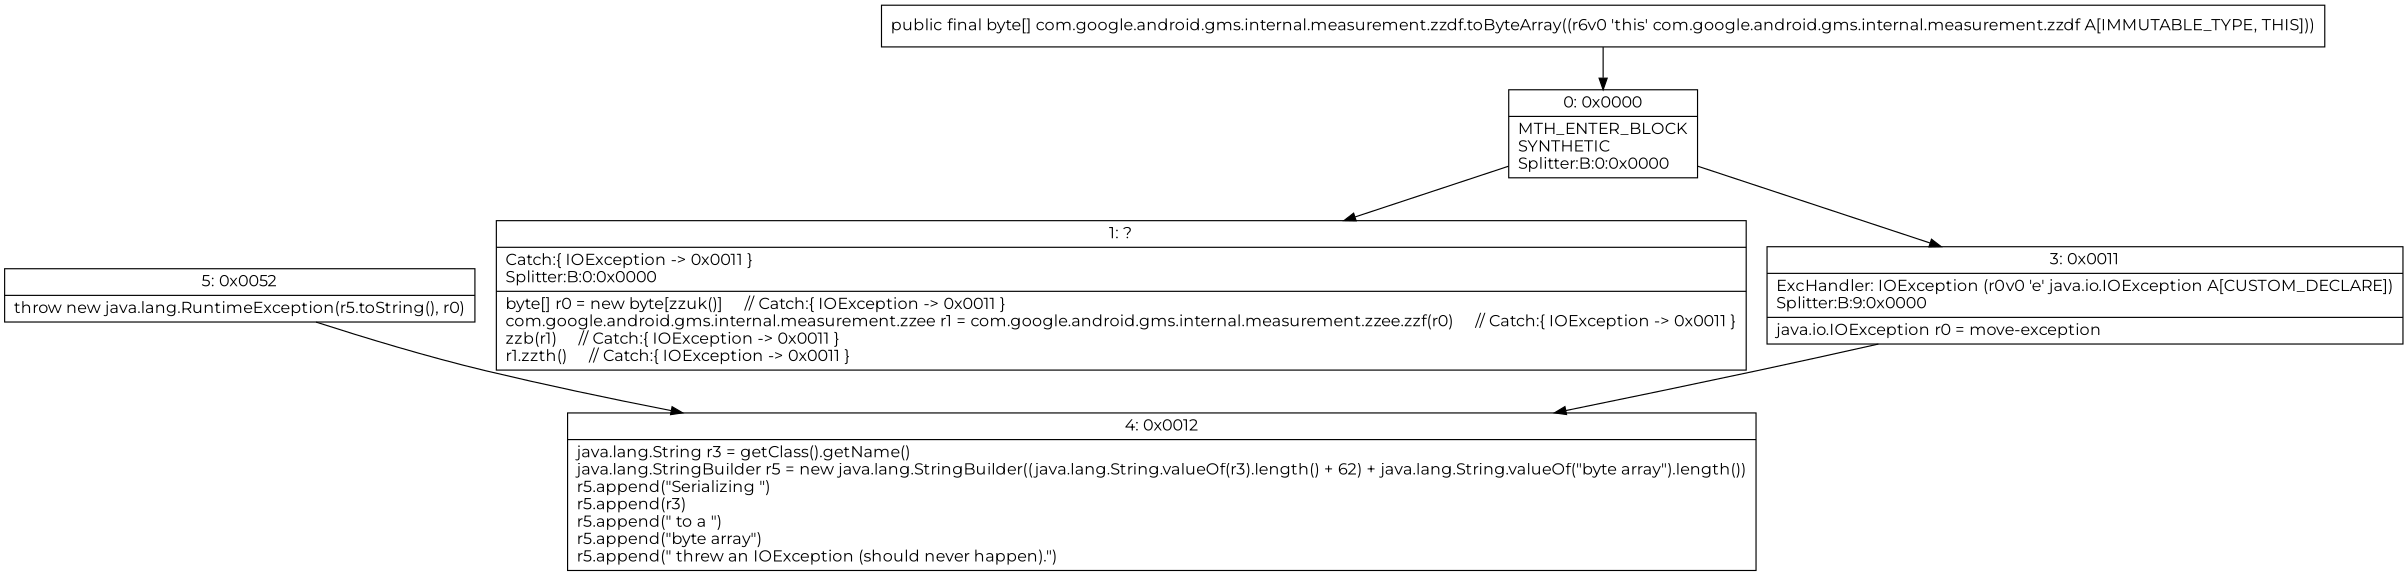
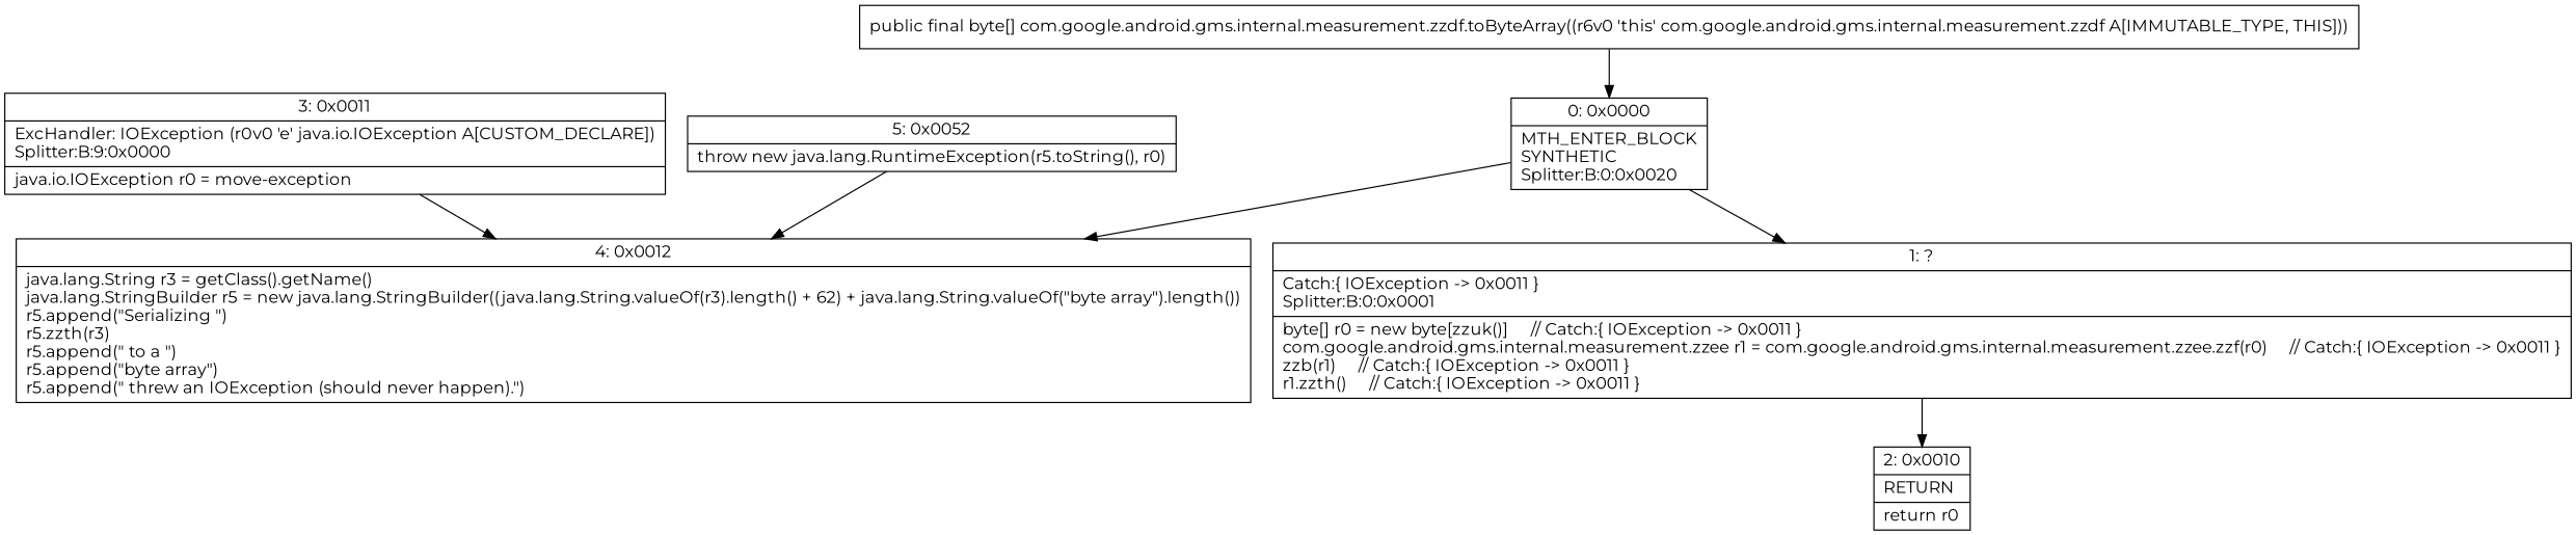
  digraph {
    fontname=Montserrat
    node [fontname=Montserrat shape=record]
    edge [fontname=Montserrat]
-   n1 [label="{0\:\ 0x0000|MTH_ENTER_BLOCK\lSYNTHETIC\lSplitter:B:0:0x0000\l}"]
-   n2 [label="{1\:\ ?|Catch:\{ IOException \-\> 0x0011 \}\lSplitter:B:0:0x0000\l|byte[] r0 = new byte[zzuk()]     \/\/ Catch:\{ IOException \-\> 0x0011 \}\lcom.google.android.gms.internal.measurement.zzee r1 = com.google.android.gms.internal.measurement.zzee.zzf(r0)     \/\/ Catch:\{ IOException \-\> 0x0011 \}\lzzb(r1)     \/\/ Catch:\{ IOException \-\> 0x0011 \}\lr1.zzth()     \/\/ Catch:\{ IOException \-\> 0x0011 \}\l}"]
+   n1 [label="{0\:\ 0x0000|MTH_ENTER_BLOCK\lSYNTHETIC\lSplitter:B:0:0x0020\l}"]
+   n2 [label="{1\:\ ?|Catch:\{ IOException \-\> 0x0011 \}\lSplitter:B:0:0x0001\l|byte[] r0 = new byte[zzuk()]     \/\/ Catch:\{ IOException \-\> 0x0011 \}\lcom.google.android.gms.internal.measurement.zzee r1 = com.google.android.gms.internal.measurement.zzee.zzf(r0)     \/\/ Catch:\{ IOException \-\> 0x0011 \}\lzzb(r1)     \/\/ Catch:\{ IOException \-\> 0x0011 \}\lr1.zzth()     \/\/ Catch:\{ IOException \-\> 0x0011 \}\l}"]
    n3 [label="{3\:\ 0x0011|ExcHandler: IOException (r0v0 'e' java.io.IOException A[CUSTOM_DECLARE])\lSplitter:B:9:0x0000\l|java.io.IOException r0 = move\-exception\l}"]
-   n5 [label="{4\:\ 0x0012|java.lang.String r3 = getClass().getName()\ljava.lang.StringBuilder r5 = new java.lang.StringBuilder((java.lang.String.valueOf(r3).length() + 62) + java.lang.String.valueOf(\"byte array\").length())\lr5.append(\"Serializing \")\lr5.append(r3)\lr5.append(\" to a \")\lr5.append(\"byte array\")\lr5.append(\" threw an IOException (should never happen).\")\l}"]
+   n4 [label="{2\:\ 0x0010|RETURN\l|return r0\l}"]
+   n5 [label="{4\:\ 0x0012|java.lang.String r3 = getClass().getName()\ljava.lang.StringBuilder r5 = new java.lang.StringBuilder((java.lang.String.valueOf(r3).length() + 62) + java.lang.String.valueOf(\"byte array\").length())\lr5.append(\"Serializing \")\lr5.zzth(r3)\lr5.append(\" to a \")\lr5.append(\"byte array\")\lr5.append(\" threw an IOException (should never happen).\")\l}"]
    n6 [label="{5\:\ 0x0052|throw new java.lang.RuntimeException(r5.toString(), r0)\l}"]
    n7 [label="{public final byte[] com.google.android.gms.internal.measurement.zzdf.toByteArray((r6v0 'this' com.google.android.gms.internal.measurement.zzdf A[IMMUTABLE_TYPE, THIS])) }"]
    n1 -> n2
-   n1 -> n3
+   n1 -> n5
+   n2 -> n4
    n3 -> n5
    n6 -> n5
    n7 -> n1
  }
